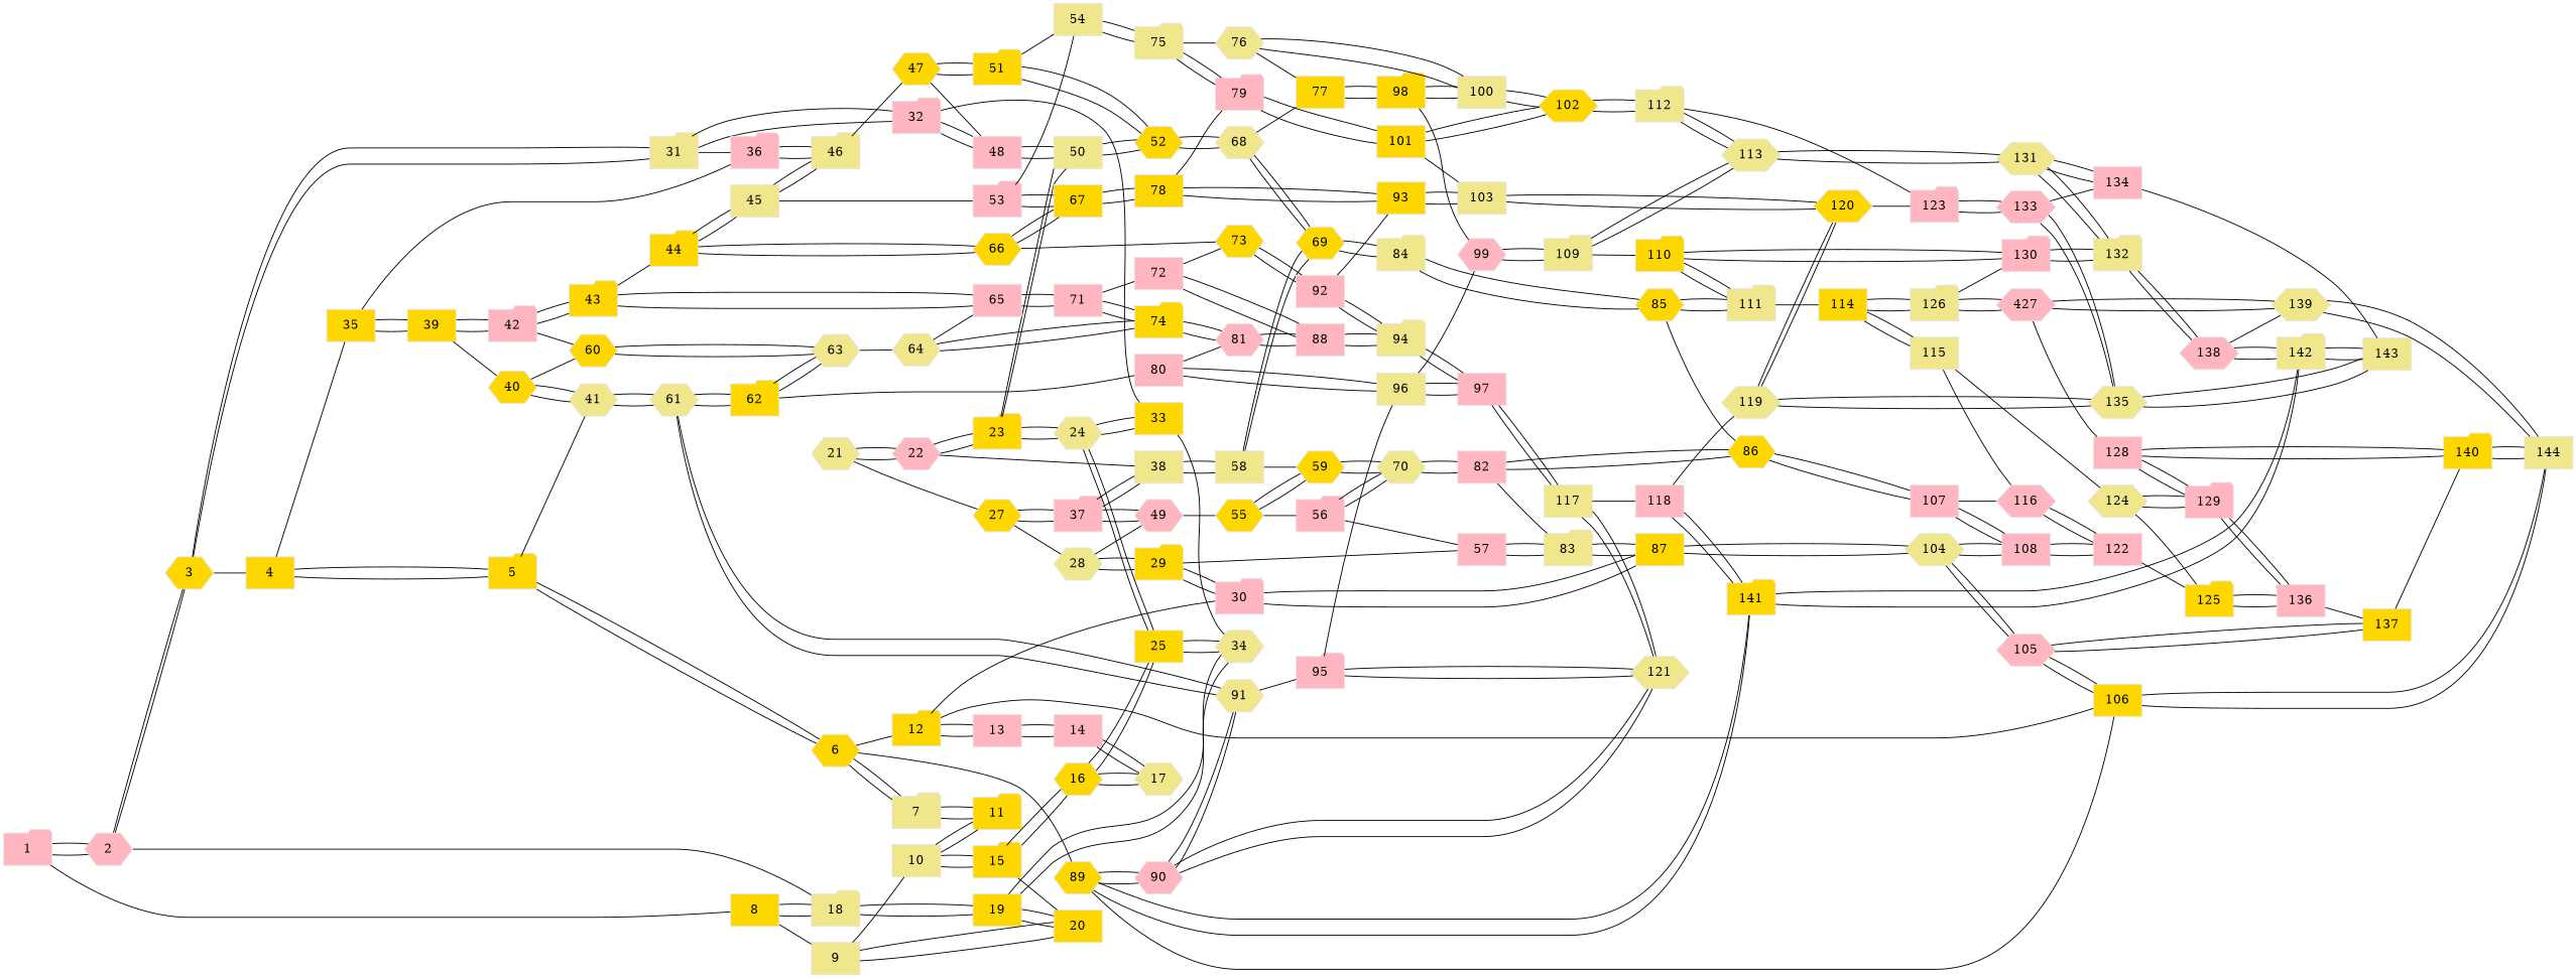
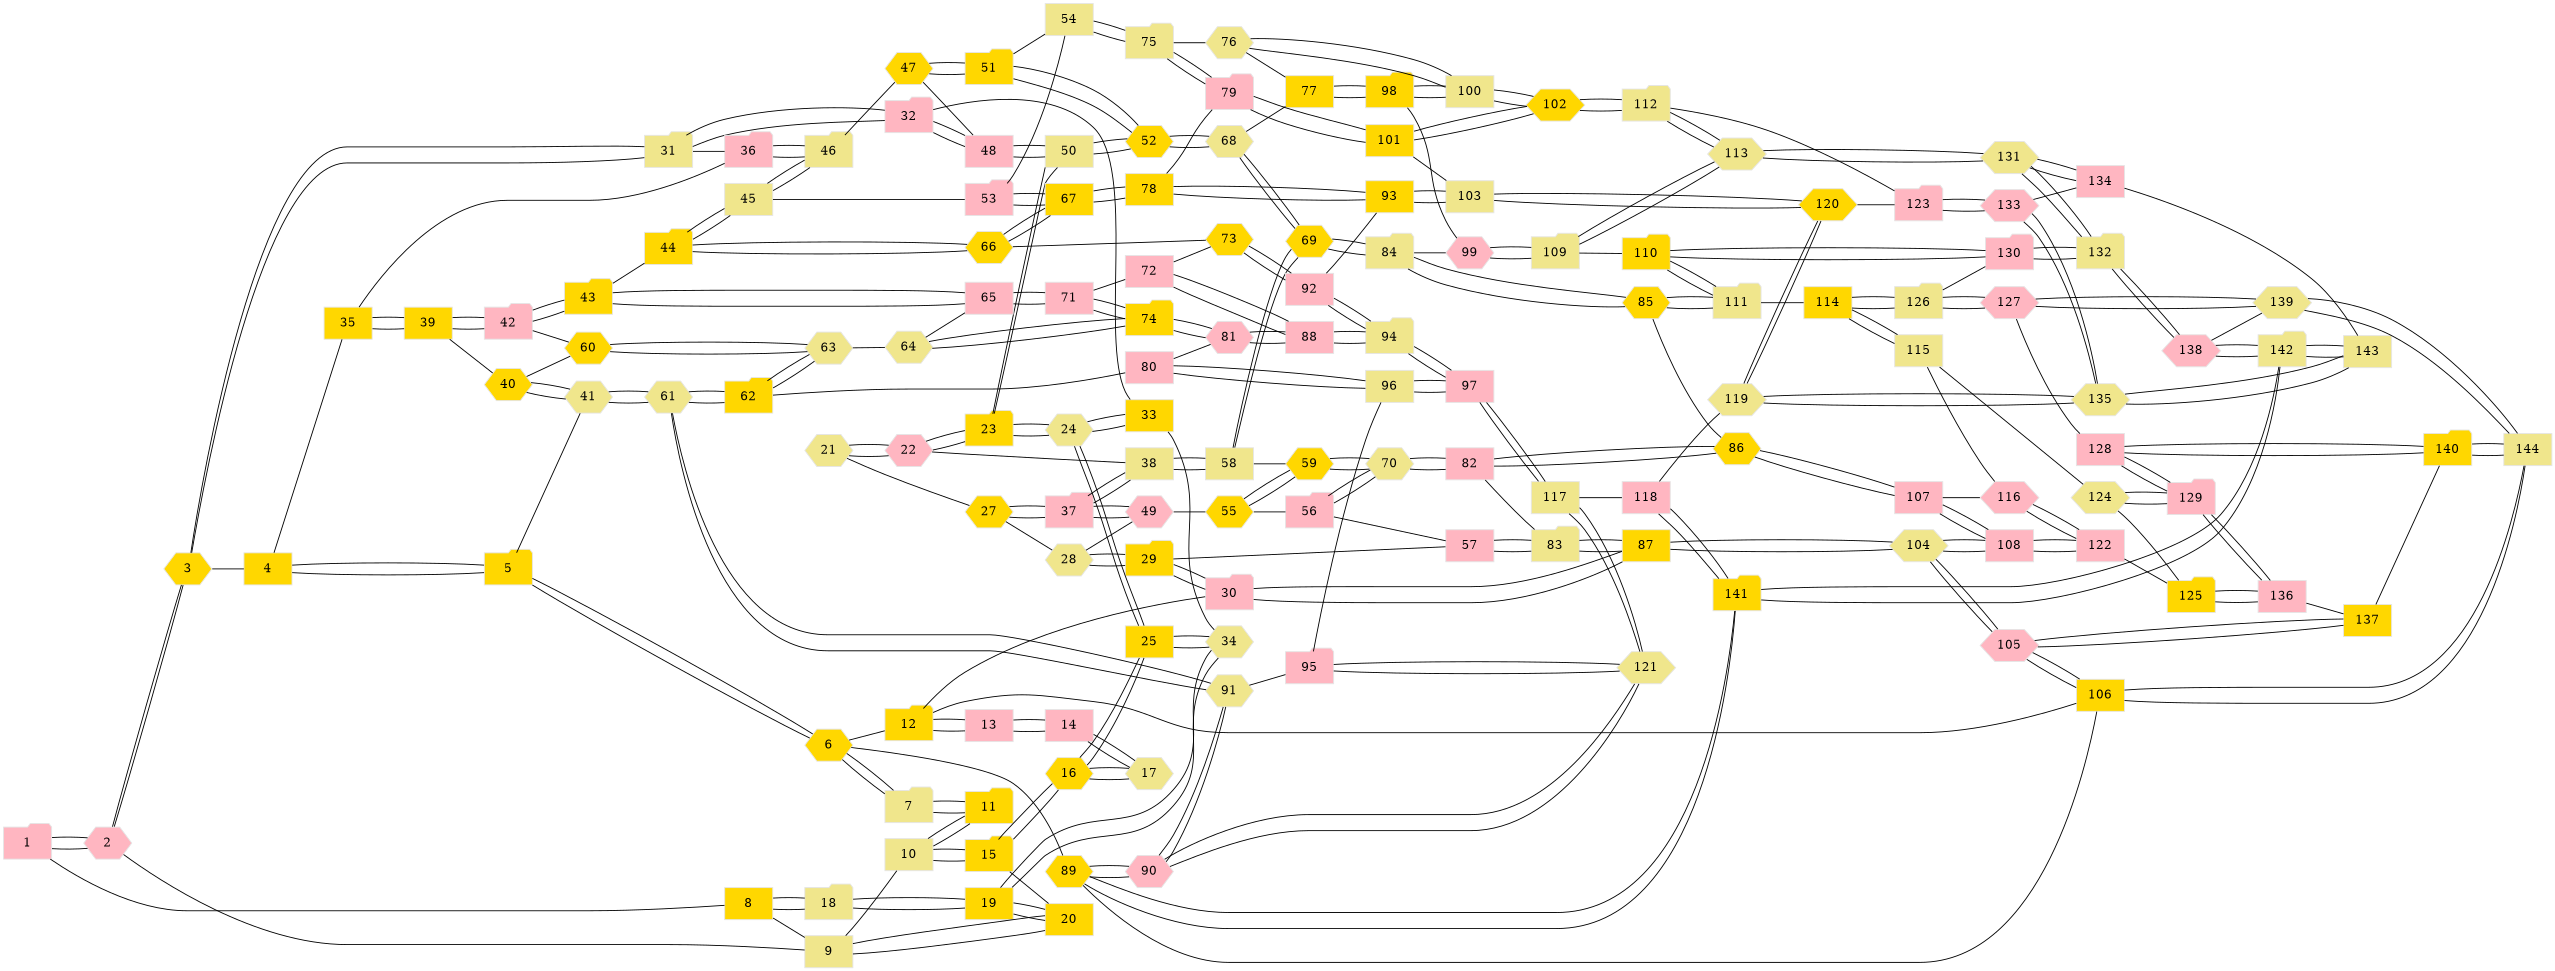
  graph {
    rankdir=LR
    node [color=gray90 fillcolor=gold shape=hexagon style=filled]
    1 [fillcolor=lightpink shape=folder]
    2 [fillcolor=lightpink]
    8 [shape=box]
    3
    18 [fillcolor=khaki shape=folder]
    9 [fillcolor=khaki shape=box]
    4 [shape=box]
    31 [fillcolor=khaki shape=folder]
    19 [shape=box]
    5 [shape=folder]
    35 [shape=box]
    32 [fillcolor=lightpink shape=folder]
    36 [fillcolor=lightpink shape=folder]
    6
    41 [fillcolor=khaki]
    39 [shape=box]
    7 [fillcolor=khaki shape=folder]
    12 [shape=folder]
    89
    61 [fillcolor=khaki]
    11 [shape=folder]
    13 [fillcolor=lightpink shape=box]
    30 [fillcolor=lightpink shape=folder]
    106 [shape=box]
    90 [fillcolor=lightpink]
    141 [shape=folder]
    10 [fillcolor=khaki shape=box]
    20 [shape=box]
    15 [shape=folder]
    16
    14 [fillcolor=lightpink shape=box]
    87 [shape=box]
    144 [fillcolor=khaki shape=box]
    17 [fillcolor=khaki]
    25 [shape=box]
    34 [fillcolor=khaki]
    21 [fillcolor=khaki]
    22 [fillcolor=lightpink]
    27
    23 [shape=folder]
    38 [fillcolor=khaki shape=box]
    28 [fillcolor=khaki]
    37 [fillcolor=lightpink shape=folder]
    24 [fillcolor=khaki]
    50 [fillcolor=khaki shape=box]
    58 [fillcolor=khaki shape=box]
    33 [shape=box]
    52
    29 [shape=folder]
    49 [fillcolor=lightpink]
    57 [fillcolor=lightpink shape=box]
    55
    83 [fillcolor=khaki shape=folder]
    104 [fillcolor=khaki]
    48 [fillcolor=lightpink shape=box]
    46 [fillcolor=khaki shape=folder]
    40
    42 [fillcolor=lightpink shape=folder]
    47
    59
    69
    60
    43 [shape=folder]
    63 [fillcolor=khaki]
    62 [shape=folder]
    91 [fillcolor=khaki]
    44 [shape=folder]
    65 [fillcolor=lightpink shape=box]
    45 [fillcolor=khaki shape=box]
    66
    71 [fillcolor=lightpink shape=box]
    53 [fillcolor=lightpink shape=folder]
    67 [shape=box]
    73
    54 [fillcolor=khaki shape=box]
    51 [shape=folder]
    56 [fillcolor=lightpink shape=folder]
    68 [fillcolor=khaki]
    75 [fillcolor=khaki shape=folder]
    77 [shape=box]
    78 [shape=box]
    76 [fillcolor=khaki]
    79 [fillcolor=lightpink shape=folder]
    70 [fillcolor=khaki]
    82 [fillcolor=lightpink shape=box]
    84 [fillcolor=khaki shape=folder]
    64 [fillcolor=khaki]
    80 [fillcolor=lightpink shape=box]
    95 [fillcolor=lightpink shape=folder]
    81 [fillcolor=lightpink]
    96 [fillcolor=khaki shape=box]
    74 [shape=folder]
    72 [fillcolor=lightpink shape=box]
    92 [fillcolor=lightpink shape=box]
    93 [shape=box]
    98 [shape=folder]
    85
    99 [fillcolor=lightpink]
    86
    88 [fillcolor=lightpink shape=box]
    94 [fillcolor=khaki shape=folder]
    100 [fillcolor=khaki shape=box]
    101 [shape=box]
    102
    103 [fillcolor=khaki shape=box]
    97 [fillcolor=lightpink shape=box]
    107 [fillcolor=lightpink shape=box]
    111 [fillcolor=khaki shape=folder]
    109 [fillcolor=khaki shape=folder]
    114 [shape=box]
    108 [fillcolor=lightpink shape=box]
    116 [fillcolor=lightpink]
    105 [fillcolor=lightpink]
    121 [fillcolor=khaki]
    142 [fillcolor=khaki shape=folder]
    120
    117 [fillcolor=khaki shape=box]
    118 [fillcolor=lightpink shape=box]
    110 [shape=folder]
    113 [fillcolor=khaki]
    112 [fillcolor=khaki shape=folder]
    123 [fillcolor=lightpink shape=folder]
    137 [shape=box]
    122 [fillcolor=lightpink shape=box]
    140 [shape=folder]
    125 [shape=folder]
    130 [fillcolor=lightpink shape=folder]
    131 [fillcolor=khaki]
    132 [fillcolor=khaki shape=folder]
    115 [fillcolor=khaki shape=box]
    126 [fillcolor=khaki shape=folder]
    133 [fillcolor=lightpink]
    134 [fillcolor=lightpink shape=box]
    124 [fillcolor=khaki]
-   127 [fillcolor=lightpink label=427]
+   127 [fillcolor=lightpink]
    129 [fillcolor=lightpink shape=folder]
    119 [fillcolor=khaki]
    135 [fillcolor=khaki]
    143 [fillcolor=khaki shape=box]
    136 [fillcolor=lightpink shape=box]
    128 [fillcolor=lightpink shape=box]
    139 [fillcolor=khaki]
    138 [fillcolor=lightpink]
    1 -- 2
    1 -- 2
    1 -- 8
    2 -- 3
    2 -- 3
-   2 -- 18
+   2 -- 9
    8 -- 18
    8 -- 18
    8 -- 9
    3 -- 4
    3 -- 31
    3 -- 31
    18 -- 19
    18 -- 19
    9 -- 10
    9 -- 20
    9 -- 20
    4 -- 5
    4 -- 5
    4 -- 35
    31 -- 32
    31 -- 32
    31 -- 36
    19 -- 20
    19 -- 20
    19 -- 34
    19 -- 34
    5 -- 6
    5 -- 6
    5 -- 41
    35 -- 36
    35 -- 39
    35 -- 39
    32 -- 33
    32 -- 48
    32 -- 48
    36 -- 46
    36 -- 46
    6 -- 7
    6 -- 7
    6 -- 12
    6 -- 89
    41 -- 61
    41 -- 61
    39 -- 40
    39 -- 42
    39 -- 42
    7 -- 11
    7 -- 11
    12 -- 13
    12 -- 13
    12 -- 30
    12 -- 106
    89 -- 106
    89 -- 90
    89 -- 90
    89 -- 141
    89 -- 141
    61 -- 62
    61 -- 62
    61 -- 91
    61 -- 91
    13 -- 14
    13 -- 14
    30 -- 87
    30 -- 87
    106 -- 144
    106 -- 144
    90 -- 91
    90 -- 91
    90 -- 121
    90 -- 121
    141 -- 142
    141 -- 142
    10 -- 11
    10 -- 11
    10 -- 15
    10 -- 15
    15 -- 20
    15 -- 16
    15 -- 16
    16 -- 17
    16 -- 17
    16 -- 25
    16 -- 25
    14 -- 17
    14 -- 17
    87 -- 104
    87 -- 104
    25 -- 34
    25 -- 34
    21 -- 22
    21 -- 22
    21 -- 27
    22 -- 23
    22 -- 23
    22 -- 38
    27 -- 28
    27 -- 37
    27 -- 37
    23 -- 24
    23 -- 24
    23 -- 50
    23 -- 50
    38 -- 58
    38 -- 58
    28 -- 29
    28 -- 29
    28 -- 49
    37 -- 38
    37 -- 38
    37 -- 49
    37 -- 49
    24 -- 25
    24 -- 25
    24 -- 33
    24 -- 33
    50 -- 52
    50 -- 52
    58 -- 59
    58 -- 69
    58 -- 69
    33 -- 34
    52 -- 68
    52 -- 68
    29 -- 30
    29 -- 30
    29 -- 57
    49 -- 55
    57 -- 83
    57 -- 83
    55 -- 59
    55 -- 59
    55 -- 56
    83 -- 87
    83 -- 87
    104 -- 108
    104 -- 108
    104 -- 105
    104 -- 105
    48 -- 50
    48 -- 50
    46 -- 47
    40 -- 41
    40 -- 41
    40 -- 60
    42 -- 60
    42 -- 43
    42 -- 43
    47 -- 48
    47 -- 51
    47 -- 51
    59 -- 70
    59 -- 70
    69 -- 84
    69 -- 84
    60 -- 63
    60 -- 63
    43 -- 44
    43 -- 65
    43 -- 65
    63 -- 64
    62 -- 63
    62 -- 63
    62 -- 80
    91 -- 95
    44 -- 45
    44 -- 45
    44 -- 66
    44 -- 66
    65 -- 71
    65 -- 71
    45 -- 46
    45 -- 46
    45 -- 53
    66 -- 67
    66 -- 67
    66 -- 73
    71 -- 74
    71 -- 74
    71 -- 72
    53 -- 67
    53 -- 67
    53 -- 54
    67 -- 78
    67 -- 78
    73 -- 92
    73 -- 92
    54 -- 75
    54 -- 75
    51 -- 52
    51 -- 52
    51 -- 54
    56 -- 57
    56 -- 70
    56 -- 70
    68 -- 69
    68 -- 69
    68 -- 77
    75 -- 76
    75 -- 79
    75 -- 79
    77 -- 98
    77 -- 98
    78 -- 79
    78 -- 93
    78 -- 93
    76 -- 77
    76 -- 100
    76 -- 100
    79 -- 101
    79 -- 101
    70 -- 82
    70 -- 82
    82 -- 83
    82 -- 86
    82 -- 86
    84 -- 85
    84 -- 85
-   96 -- 99
+   84 -- 99
    64 -- 65
    64 -- 74
    64 -- 74
    80 -- 81
    80 -- 96
    80 -- 96
    95 -- 96
    95 -- 121
    95 -- 121
    81 -- 88
    81 -- 88
    96 -- 97
    96 -- 97
    74 -- 81
    74 -- 81
    72 -- 73
    72 -- 88
    72 -- 88
    92 -- 93
    92 -- 94
    92 -- 94
    93 -- 103
    93 -- 103
    98 -- 99
    98 -- 100
    98 -- 100
    85 -- 86
    85 -- 111
    85 -- 111
    99 -- 109
    99 -- 109
    86 -- 107
    86 -- 107
    88 -- 94
    88 -- 94
    94 -- 97
    94 -- 97
    100 -- 102
    100 -- 102
    101 -- 102
    101 -- 102
    101 -- 103
    102 -- 112
    102 -- 112
    103 -- 120
    103 -- 120
    97 -- 117
    97 -- 117
    107 -- 108
    107 -- 108
    107 -- 116
    111 -- 114
    109 -- 110
    109 -- 113
    109 -- 113
    114 -- 115
    114 -- 115
    114 -- 126
    114 -- 126
    108 -- 122
    108 -- 122
    116 -- 122
    116 -- 122
    105 -- 106
    105 -- 106
    105 -- 137
    105 -- 137
    142 -- 143
    142 -- 143
    120 -- 123
    117 -- 121
    117 -- 121
    117 -- 118
    118 -- 141
    118 -- 141
    118 -- 119
    110 -- 111
    110 -- 111
    110 -- 130
    110 -- 130
    113 -- 131
    113 -- 131
    112 -- 113
    112 -- 113
    112 -- 123
    123 -- 133
    123 -- 133
    137 -- 140
    122 -- 125
    140 -- 144
    140 -- 144
    125 -- 136
    125 -- 136
    130 -- 132
    130 -- 132
    131 -- 132
    131 -- 132
    131 -- 134
    131 -- 134
    132 -- 138
    132 -- 138
    115 -- 116
    115 -- 124
    126 -- 130
    126 -- 127
    126 -- 127
    133 -- 134
    133 -- 135
    133 -- 135
    134 -- 143
    124 -- 125
    124 -- 129
    124 -- 129
    127 -- 128
    127 -- 139
    127 -- 139
    129 -- 136
    129 -- 136
    119 -- 120
    119 -- 120
    119 -- 135
    119 -- 135
    135 -- 143
    135 -- 143
    136 -- 137
    128 -- 140
    128 -- 140
    128 -- 129
    128 -- 129
    139 -- 144
    139 -- 144
    138 -- 142
    138 -- 142
    138 -- 139
  }
